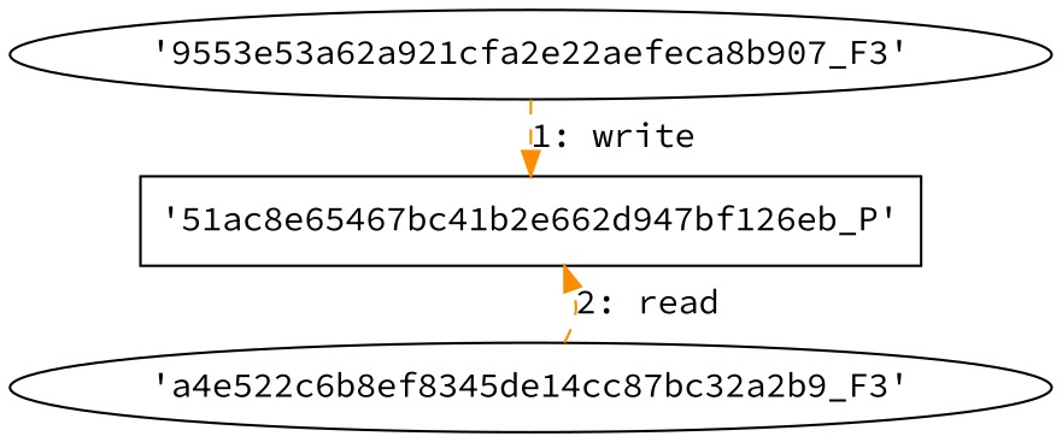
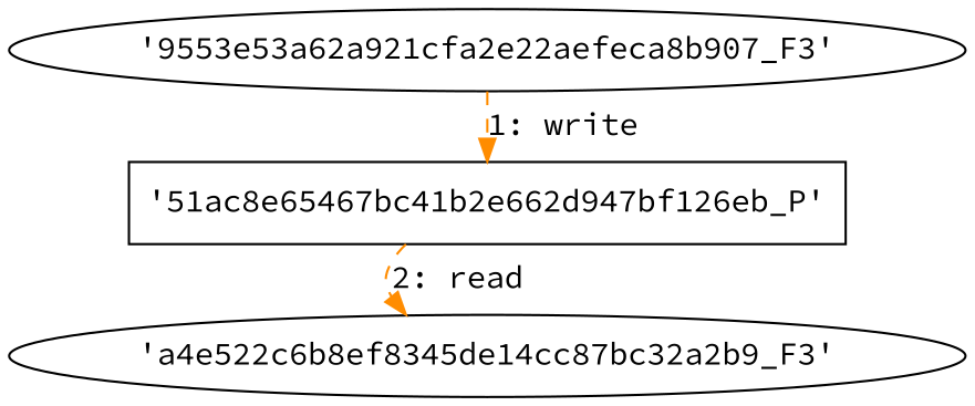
  digraph {
    engine=neato
    fixedsize=false
    fontname="Source Code Pro"
    fontsize=10
    nodesep=0.3
    rankdir=TB
    ranksep=0
    splines=true
    node [fontname="Source Code Pro" node_type=file shape=ellipse]
    edge [color=darkorange fontname="Source Code Pro" style=dashed]
    "'51ac8e65467bc41b2e662d947bf126eb_P'" [node_type=Process shape=box]
    "'9553e53a62a921cfa2e22aefeca8b907_F3'"
    "'a4e522c6b8ef8345de14cc87bc32a2b9_F3'"
-   "'a4e522c6b8ef8345de14cc87bc32a2b9_F3'" -> "'51ac8e65467bc41b2e662d947bf126eb_P'" [label="2: read"]
+   "'51ac8e65467bc41b2e662d947bf126eb_P'" -> "'a4e522c6b8ef8345de14cc87bc32a2b9_F3'" [label="2: read"]
    "'9553e53a62a921cfa2e22aefeca8b907_F3'" -> "'51ac8e65467bc41b2e662d947bf126eb_P'" [label="1: write"]
  }
